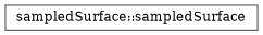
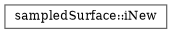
  digraph {
    rankdir=LR
    fontname="DejaVu Serif"
-   n1 [color=grey40 fillcolor=white fontname="DejaVu Serif" fontsize=10 height=0.2 label="sampledSurface::sampledSurface" shape=box style=filled width=0.4]
+   n1 [color=grey40 fillcolor=white fontname="DejaVu Serif" fontsize=10 height=0.2 label="sampledSurface::iNew" shape=box style=filled width=0.4]
  }
